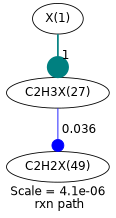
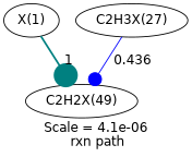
  digraph {
    fontname=Helvetica
    label="Scale = 4.1e-06\l rxn path"
    node [fontname=Helvetica]
    edge [arrowhead=dot fontname=Helvetica]
    n1 [label="X(1)"]
    n2 [label="C2H3X(27)"]
    n3 [label="C2H2X(49)"]
-   n1 -> n2 [arrowsize=3 color=teal label=" 1" style=bold]
-   n2 -> n3 [arrowsize=1.75 color=blue label=" 0.036" style=solid]
+   n1 -> n3 [arrowsize=3 color=teal label=" 1" style=bold]
+   n2 -> n3 [arrowsize=1.75 color=blue label=" 0.436" style=solid]
  }
